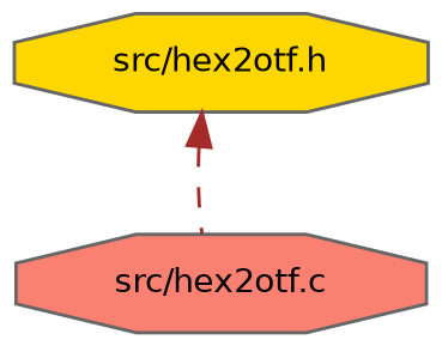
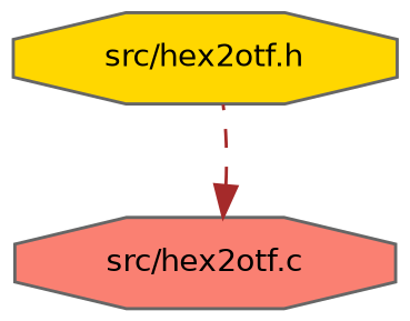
  digraph {
    node [fontname=Helvetica fontsize=10 shape=octagon style=filled]
    n1 [color=gray40 fillcolor=gold fontcolor=black height=0.2 label="src/hex2otf.h" width=0.4]
    n2 [color=grey40 fillcolor=salmon height=0.2 label="src/hex2otf.c" width=0.4]
-   n1 -> n2 [color=brown dir=back fontname=Helvetica fontsize=10 labelfontname=Helvetica labelfontsize=10 style=dashed]
+   n2 -> n1 [color=brown dir=back fontname=Helvetica fontsize=10 labelfontname=Helvetica labelfontsize=10 style=dashed]
  }
